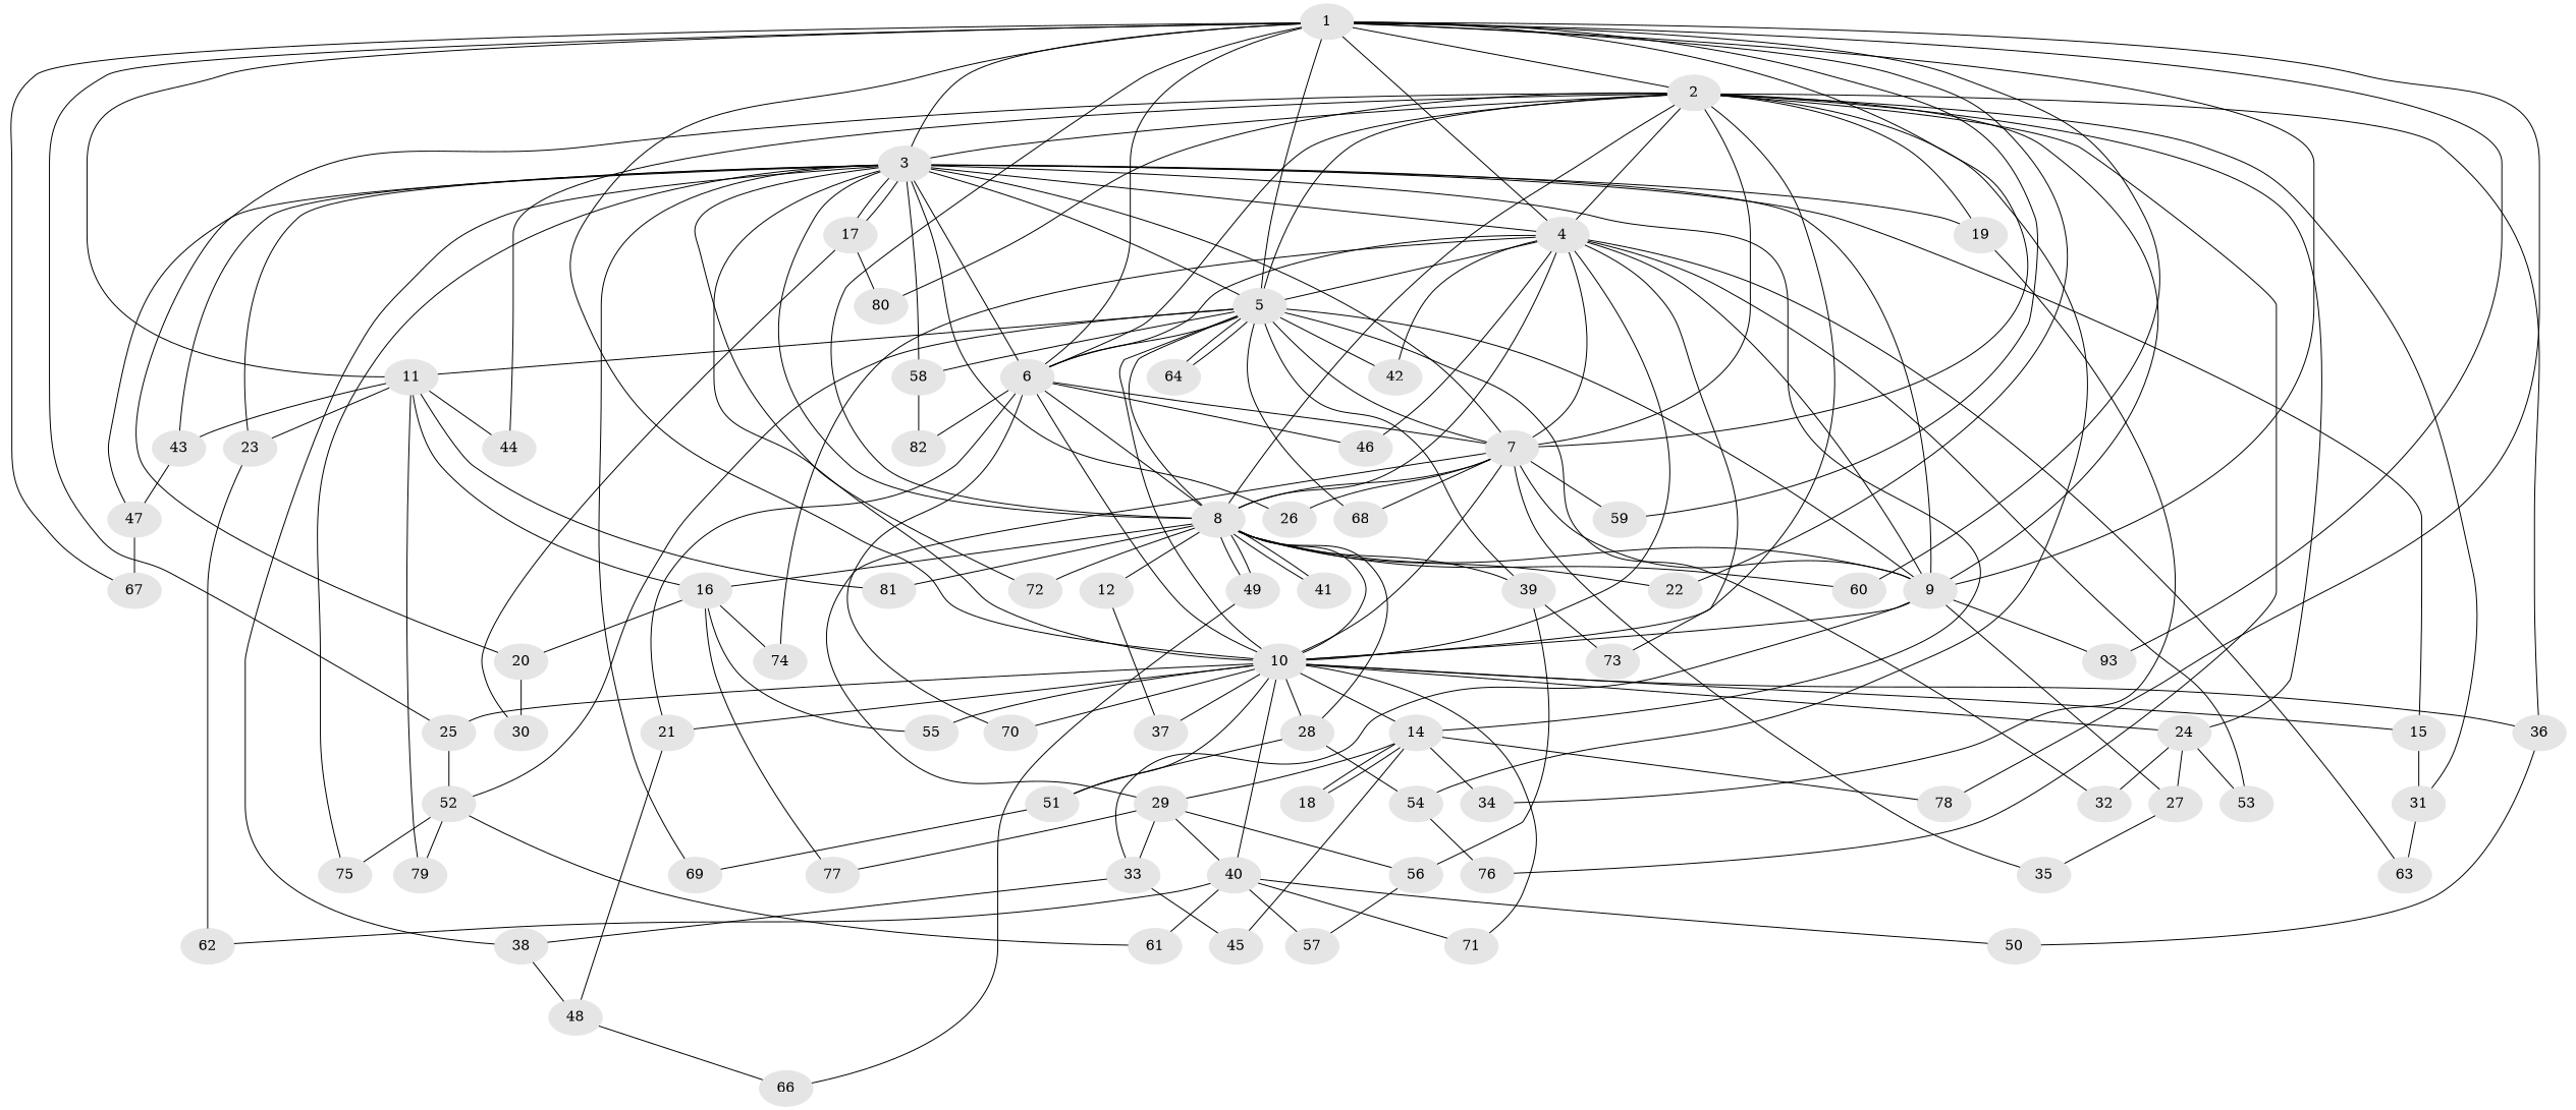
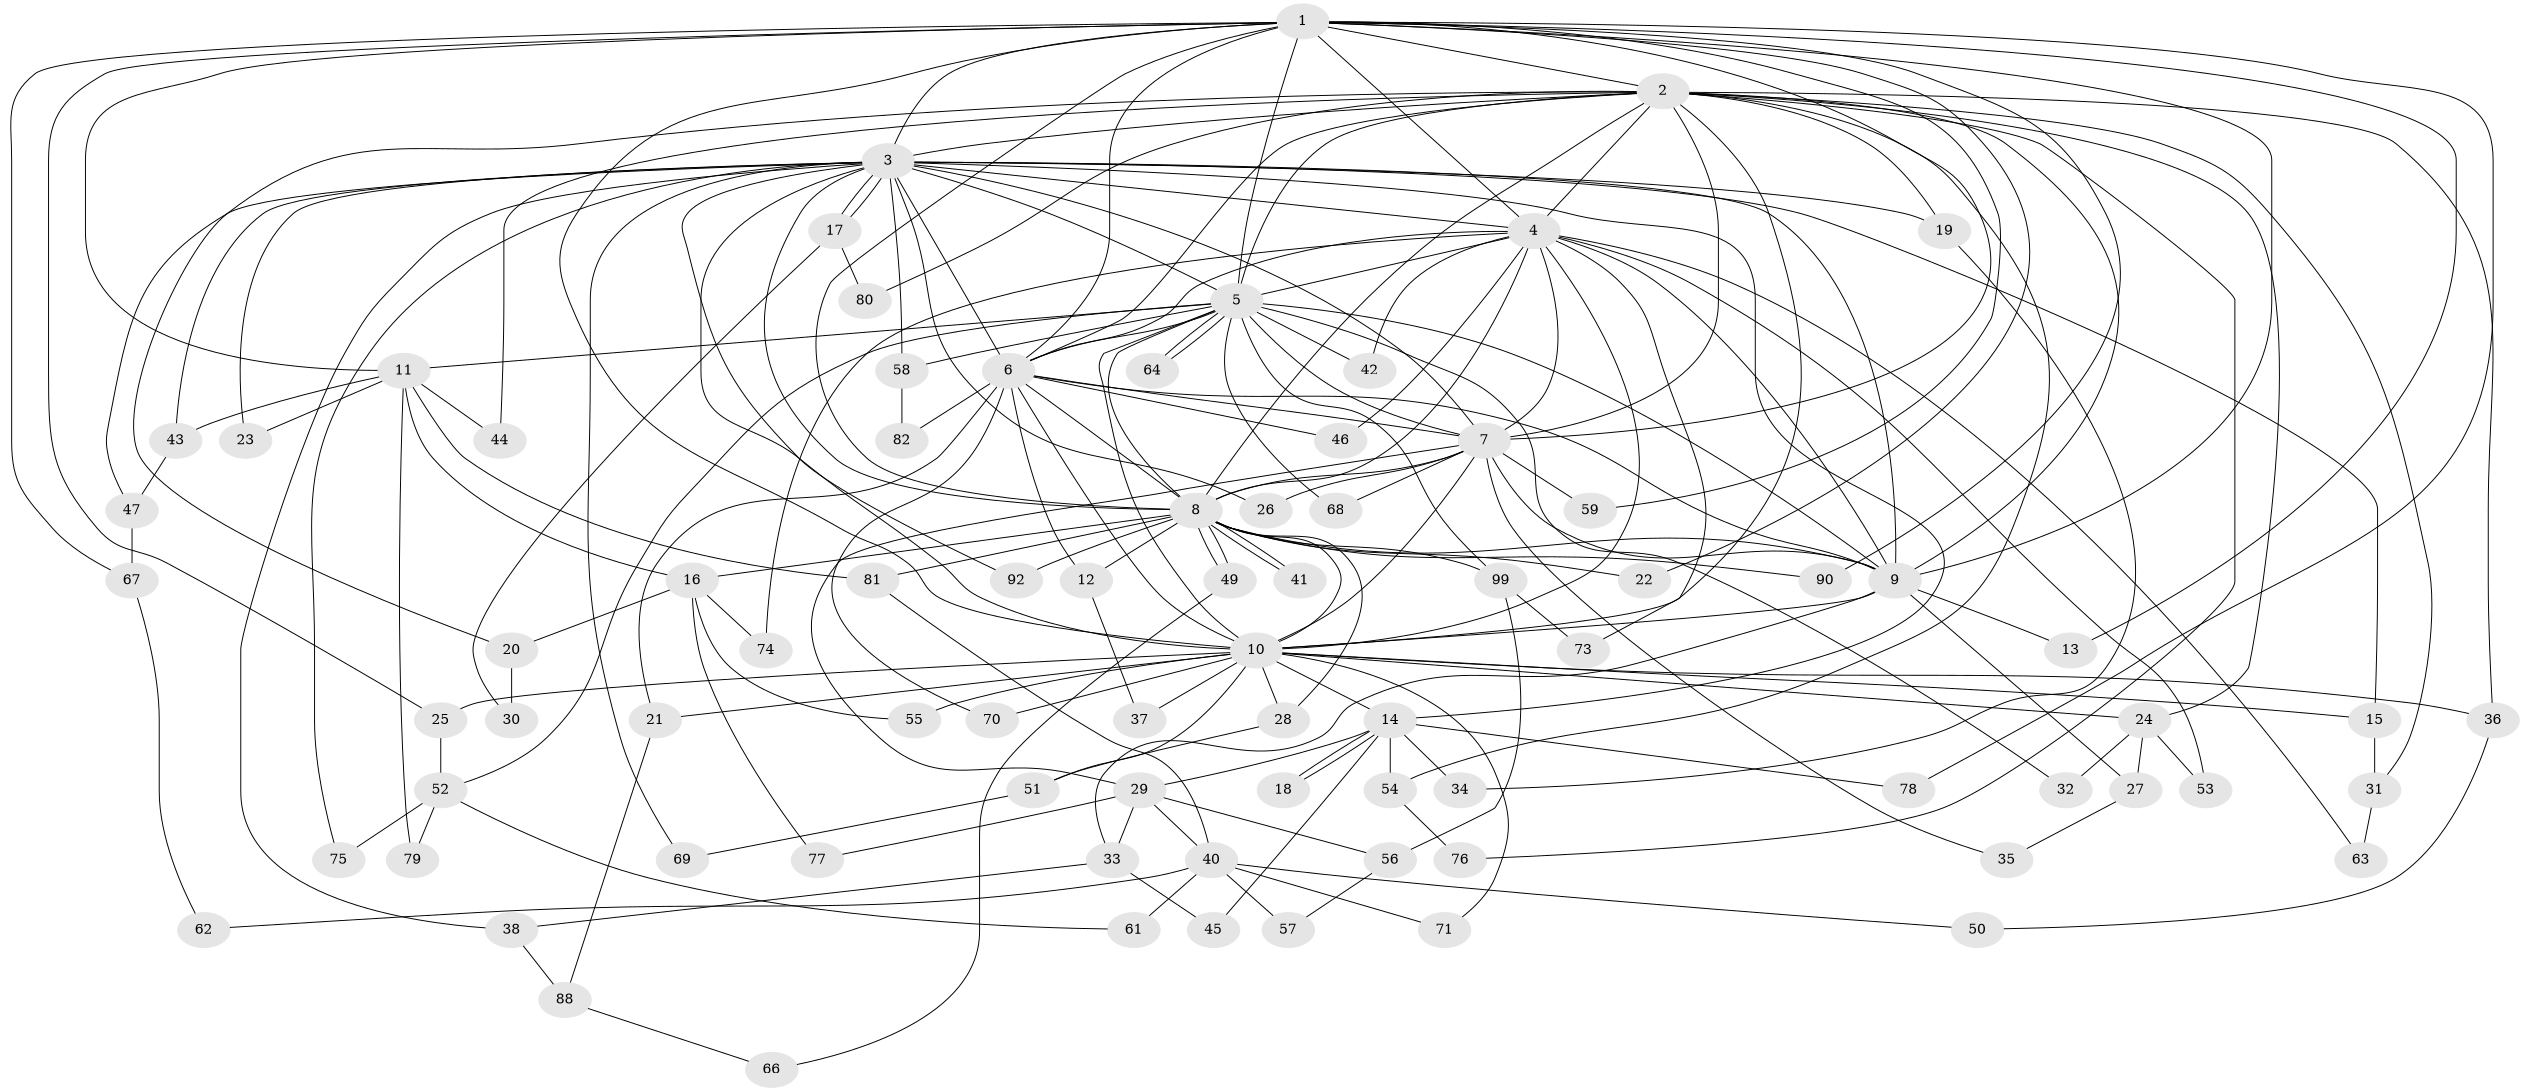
  graph {
    node [color=gray90 style=filled]
    1
    2
    3
    4
    5
    6
    7
    8
    9
    10
    11
-   13 [label=93]
+   13
    22
    25
    59
-   60
+   60 [label=90]
    67
    78
    19
    20
    24
    31
    36
    44
    54
    76
    80
    14
    15
    17
    23
    26
    38
    43
    47
    58
    69
-   72
+   72 [label=92]
    75
    42
    46
    53
    63
    73
    74
    32
-   39
+   39 [label=99]
    52
    64
    68
    12
    21
    70
    82
    29
    35
    16
    28
    41
    49
    81
    27
    33
    37
    40
    51
    55
    71
    79
    34
    30
    50
    18
    45
    62
-   48
+   48 [label=88]
    56
    61
    77
    66
    57
    1 -- 2
    1 -- 3
    1 -- 4
    1 -- 5
    1 -- 6
    1 -- 7
    1 -- 8
    1 -- 9
    1 -- 10
    1 -- 11
    1 -- 13
    1 -- 22
    1 -- 25
    1 -- 59
    1 -- 60
    1 -- 67
    1 -- 78
    2 -- 3
    2 -- 4
    2 -- 5
    2 -- 6
    2 -- 7
    2 -- 8
    2 -- 9
    2 -- 10
    2 -- 19
    2 -- 20
    2 -- 24
    2 -- 31
    2 -- 36
    2 -- 44
    2 -- 54
    2 -- 76
    2 -- 80
    3 -- 4
    3 -- 5
    3 -- 6
    3 -- 7
    3 -- 8
    3 -- 9
    3 -- 10
    3 -- 19
    3 -- 14
    3 -- 15
    3 -- 17
    3 -- 17
    3 -- 23
    3 -- 26
    3 -- 38
    3 -- 43
    3 -- 47
    3 -- 58
    3 -- 69
    3 -- 72
    3 -- 75
    4 -- 5
    4 -- 6
    4 -- 7
    4 -- 8
    4 -- 9
    4 -- 10
    4 -- 42
    4 -- 46
    4 -- 53
    4 -- 63
    4 -- 73
    4 -- 74
    5 -- 6
    5 -- 7
    5 -- 8
    5 -- 9
    5 -- 10
    5 -- 11
    5 -- 58
    5 -- 42
    5 -- 32
    5 -- 39
    5 -- 52
    5 -- 64
    5 -- 64
    5 -- 68
    6 -- 7
    6 -- 8
+   6 -- 9
    6 -- 10
    6 -- 46
+   6 -- 12
    6 -- 21
    6 -- 70
    6 -- 82
    7 -- 8
    7 -- 9
    7 -- 10
    7 -- 59
    7 -- 26
    7 -- 68
    7 -- 29
    7 -- 35
    8 -- 9
    8 -- 10
    8 -- 22
    8 -- 60
    8 -- 72
    8 -- 39
    8 -- 12
    8 -- 16
    8 -- 28
    8 -- 41
    8 -- 41
    8 -- 49
    8 -- 49
    8 -- 81
    9 -- 10
    9 -- 13
    9 -- 27
    9 -- 33
    10 -- 25
    10 -- 24
    10 -- 36
    10 -- 14
    10 -- 15
    10 -- 21
    10 -- 70
    10 -- 28
    10 -- 37
-   10 -- 40
+   81 -- 40
    10 -- 51
    10 -- 55
    10 -- 71
    11 -- 44
    11 -- 23
    11 -- 43
    11 -- 16
    11 -- 81
    11 -- 79
    25 -- 52
    19 -- 34
    20 -- 30
    24 -- 53
    24 -- 32
    24 -- 27
    31 -- 63
    36 -- 50
    54 -- 76
    14 -- 78
    14 -- 29
    14 -- 34
    14 -- 18
    14 -- 18
    14 -- 45
    15 -- 31
    17 -- 80
    17 -- 30
-   23 -- 62
+   67 -- 62
    38 -- 48
    43 -- 47
    47 -- 67
    58 -- 82
    39 -- 73
    39 -- 56
    52 -- 75
    52 -- 79
    52 -- 61
    12 -- 37
    21 -- 48
    29 -- 33
    29 -- 40
    29 -- 56
    29 -- 77
    16 -- 20
    16 -- 74
    16 -- 55
    16 -- 77
-   28 -- 54
+   14 -- 54
    28 -- 51
    49 -- 66
    27 -- 35
    33 -- 38
    33 -- 45
    40 -- 71
    40 -- 50
    40 -- 62
    40 -- 61
    40 -- 57
    51 -- 69
    48 -- 66
    56 -- 57
  }
